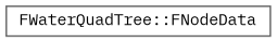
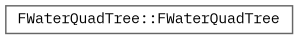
  digraph {
    rankdir=LR
    fontname="IBM Plex Mono"
-   n1 [color=grey40 fillcolor=white fontname="IBM Plex Mono" fontsize=10 height=0.2 label="FWaterQuadTree::FNodeData" shape=box style=filled width=0.4]
+   n1 [color=grey40 fillcolor=white fontname="IBM Plex Mono" fontsize=10 height=0.2 label="FWaterQuadTree::FWaterQuadTree" shape=box style=filled width=0.4]
  }
